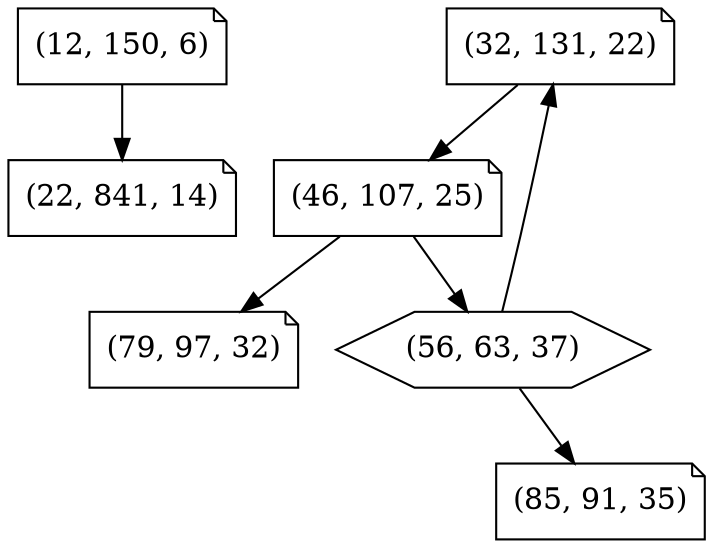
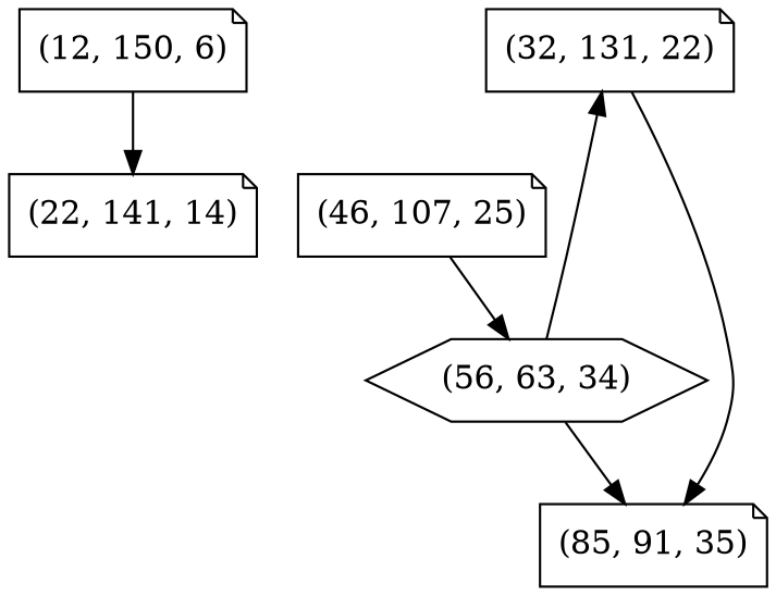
  digraph {
    node [shape=note]
    n1 [label="(12, 150, 6)"]
-   "(22, 141, 14)" [label="(22, 841, 14)"]
+   "(22, 141, 14)"
    "(32, 131, 22)"
    "(46, 107, 25)"
-   "(56, 63, 34)" [shape=hexagon label="(56, 63, 37)"]
-   "(79, 97, 32)"
+   "(56, 63, 34)" [shape=hexagon]
    "(85, 91, 35)"
    n1 -> "(22, 141, 14)"
-   "(32, 131, 22)" -> "(46, 107, 25)"
+   "(32, 131, 22)" -> "(85, 91, 35)"
    "(46, 107, 25)" -> "(56, 63, 34)"
-   "(46, 107, 25)" -> "(79, 97, 32)"
    "(56, 63, 34)" -> "(32, 131, 22)"
    "(56, 63, 34)" -> "(85, 91, 35)"
  }
